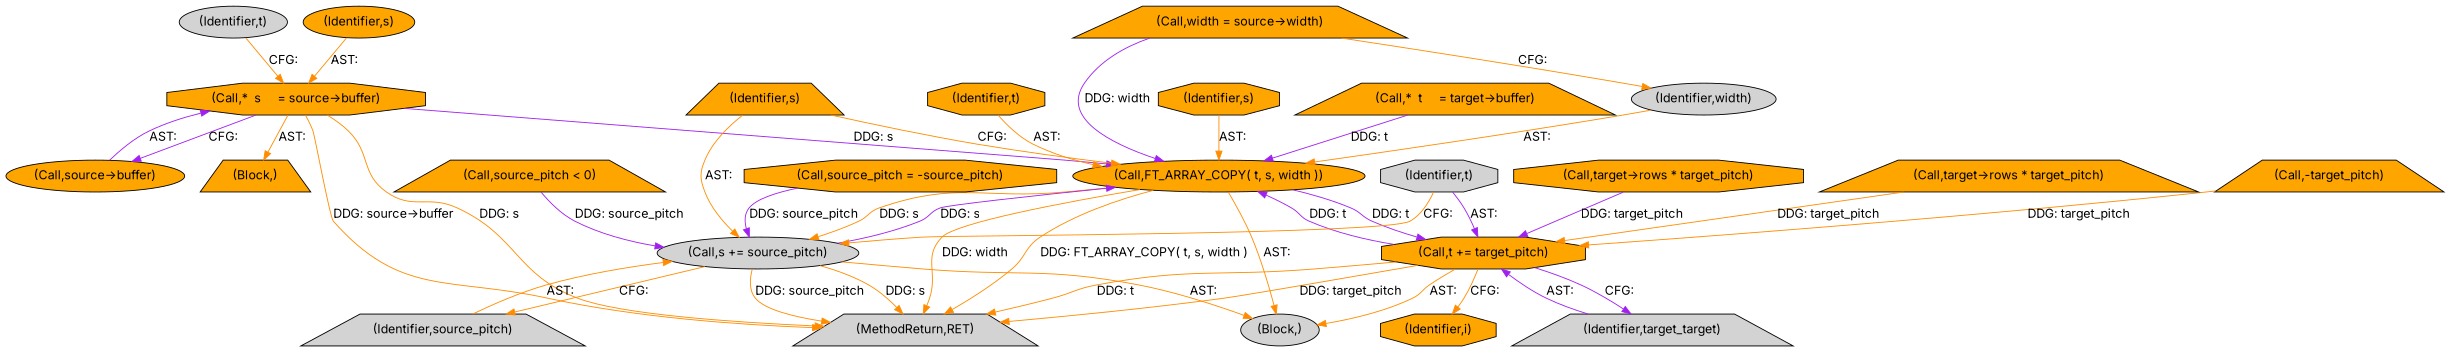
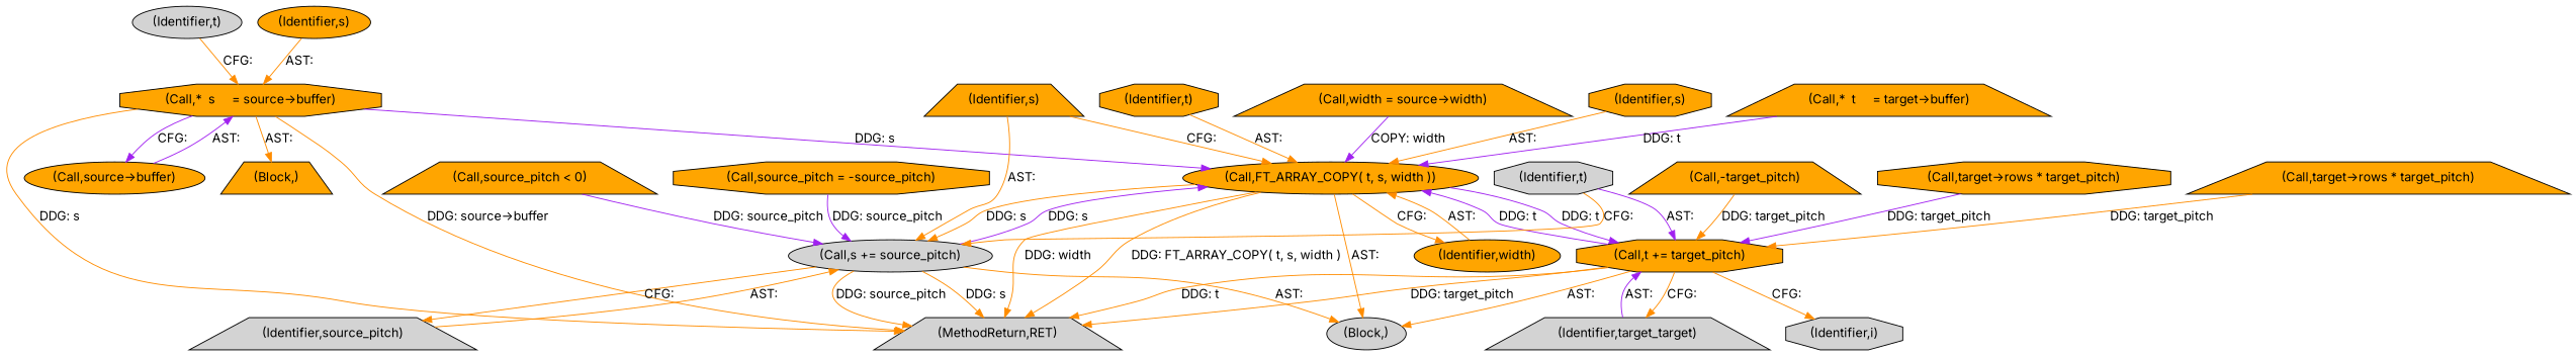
  digraph {
    fontname=Inter
    node [fillcolor=orange fontname=Inter shape=trapezium style=filled]
    edge [color=darkorange fontname=Inter]
    n1 [label="(Call,*  s     = source->buffer)" shape=octagon]
    n2 [label="(Call,FT_ARRAY_COPY( t, s, width ))" shape=ellipse]
    n3 [label="(Call,source->buffer)" shape=ellipse]
    n4 [label="(Block,)"]
    n5 [fillcolor=lightgrey label="(MethodReturn,RET)"]
    n6 [fillcolor=lightgrey label="(Call,s += source_pitch)" shape=ellipse]
    n7 [label="(Call,t += target_pitch)" shape=octagon]
    n8 [fillcolor=lightgrey label="(Block,)" shape=ellipse]
-   n9 [fillcolor=lightgrey label="(Identifier,width)" shape=ellipse]
+   n9 [label="(Identifier,width)" shape=ellipse]
    n10 [fillcolor=lightgrey label="(Identifier,source_pitch)"]
    n11 [fillcolor=lightgrey label="(Identifier,target_target)"]
-   n12 [label="(Identifier,i)" shape=octagon]
+   n12 [fillcolor=lightgrey label="(Identifier,i)" shape=octagon]
    n13 [label="(Identifier,t)" shape=octagon]
    n14 [label="(Call,-target_pitch)"]
    n15 [label="(Identifier,s)"]
    n16 [label="(Call,source_pitch < 0)"]
    n17 [label="(Call,source_pitch = -source_pitch)" shape=octagon]
    n18 [fillcolor=lightgrey label="(Identifier,t)" shape=ellipse]
    n19 [label="(Call,width = source->width)"]
    n20 [fillcolor=lightgrey label="(Identifier,t)" shape=octagon]
    n21 [label="(Call,target->rows * target_pitch)" shape=octagon]
    n22 [label="(Identifier,s)" shape=octagon]
    n23 [label="(Call,target->rows * target_pitch)"]
    n24 [label="(Call,*  t     = target->buffer)"]
    n25 [label="(Identifier,s)" shape=ellipse]
    n1 -> n2 [color=purple label="DDG: s"]
    n1 -> n3 [color=purple label="CFG: "]
    n1 -> n4 [label="AST: "]
    n1 -> n5 [label="DDG: s"]
    n1 -> n5 [label="DDG: source->buffer"]
    n2 -> n5 [label="DDG: FT_ARRAY_COPY( t, s, width )"]
    n2 -> n5 [label="DDG: width"]
    n2 -> n6 [label="DDG: s"]
    n2 -> n7 [color=purple label="DDG: t"]
    n2 -> n8 [label="AST: "]
-   n19 -> n9 [label="CFG: "]
+   n2 -> n9 [label="CFG: "]
    n3 -> n1 [color=purple label="AST: "]
    n6 -> n2 [color=purple label="DDG: s"]
    n6 -> n5 [label="DDG: s"]
    n6 -> n5 [label="DDG: source_pitch"]
    n6 -> n8 [label="AST: "]
    n6 -> n10 [label="CFG: "]
    n7 -> n2 [color=purple label="DDG: t"]
    n7 -> n5 [label="DDG: t"]
    n7 -> n5 [label="DDG: target_pitch"]
    n7 -> n8 [label="AST: "]
-   n7 -> n11 [color=purple label="CFG: "]
+   n7 -> n11 [label="CFG: "]
    n7 -> n12 [label="CFG: "]
    n9 -> n2 [label="AST: "]
    n10 -> n6 [label="AST: "]
    n11 -> n7 [color=purple label="AST: "]
    n13 -> n2 [label="AST: "]
    n14 -> n7 [label="DDG: target_pitch"]
    n15 -> n2 [label="CFG: "]
    n15 -> n6 [label="AST: "]
    n16 -> n6 [color=purple label="DDG: source_pitch"]
    n17 -> n6 [color=purple label="DDG: source_pitch"]
    n18 -> n1 [label="CFG: "]
-   n19 -> n2 [color=purple label="DDG: width"]
+   n19 -> n2 [color=purple label="COPY: width"]
    n20 -> n6 [label="CFG: "]
    n20 -> n7 [color=purple label="AST: "]
    n21 -> n7 [color=purple label="DDG: target_pitch"]
    n22 -> n2 [label="AST: "]
    n23 -> n7 [label="DDG: target_pitch"]
    n24 -> n2 [color=purple label="DDG: t"]
    n25 -> n1 [label="AST: "]
  }
